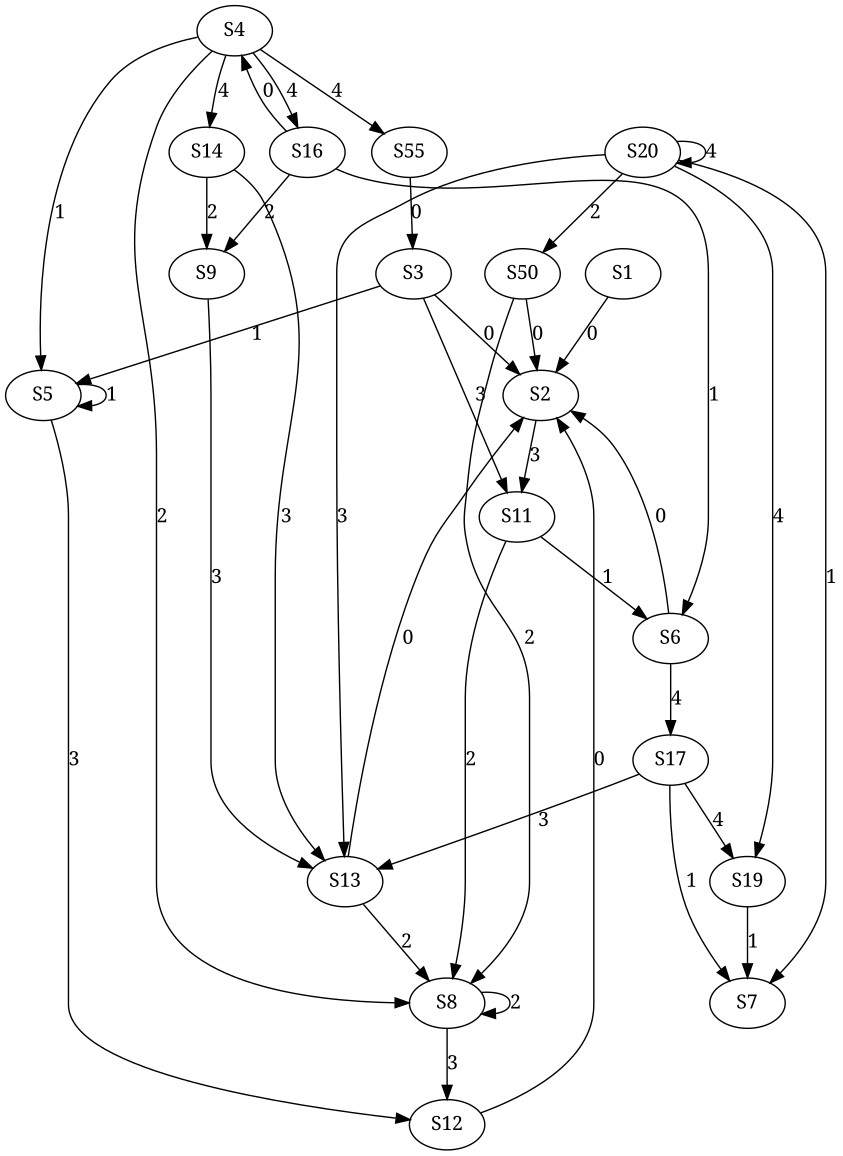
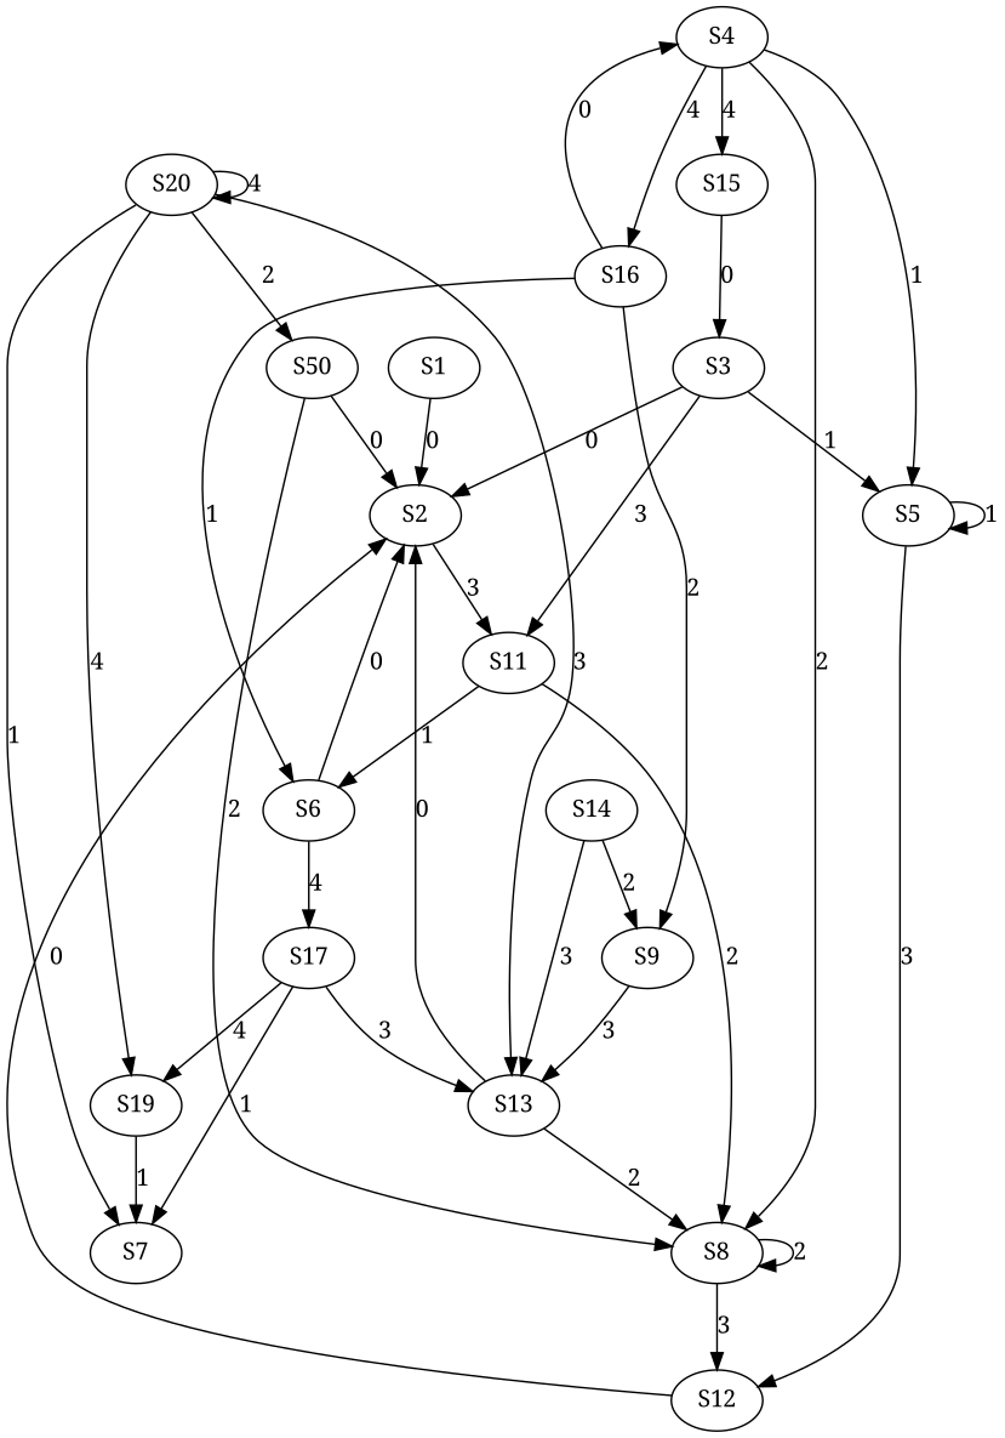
  strict digraph {
    fontname="Noto Serif"
    node [fontname="Noto Serif"]
    edge [fontname="Noto Serif"]
    S1
    S2
    S11
    S6
    S8
    S3
    S5
    S12
    S17
    S13
    S7
    S19
    n13 [label=S50]
    S14
    S9
    S16
    S4
-   S15 [label=S55]
+   S15
    S20
    S1 -> S2 [label=0]
    S2 -> S11 [label=3]
    S11 -> S6 [label=1]
    S11 -> S8 [label=2]
    S6 -> S2 [label=0]
    S6 -> S17 [label=4]
    S8 -> S8 [label=2]
    S8 -> S12 [label=3]
    S3 -> S2 [label=0]
    S3 -> S11 [label=3]
    S3 -> S5 [label=1]
    S5 -> S5 [label=1]
    S5 -> S12 [label=3]
    S12 -> S2 [label=0]
    S17 -> S13 [label=3]
    S17 -> S7 [label=1]
    S17 -> S19 [label=4]
    S13 -> S2 [label=0]
    S13 -> S8 [label=2]
    S19 -> S7 [label=1]
    n13 -> S2 [label=0]
    n13 -> S8 [label=2]
    S14 -> S13 [label=3]
    S14 -> S9 [label=2]
    S9 -> S13 [label=3]
    S16 -> S6 [label=1]
    S16 -> S9 [label=2]
    S16 -> S4 [label=0]
    S4 -> S8 [label=2]
    S4 -> S5 [label=1]
-   S4 -> S14 [label=4]
    S4 -> S16 [label=4]
    S4 -> S15 [label=4]
    S15 -> S3 [label=0]
    S20 -> S13 [label=3]
    S20 -> S7 [label=1]
    S20 -> S19 [label=4]
    S20 -> n13 [label=2]
    S20 -> S20 [label=4]
  }
